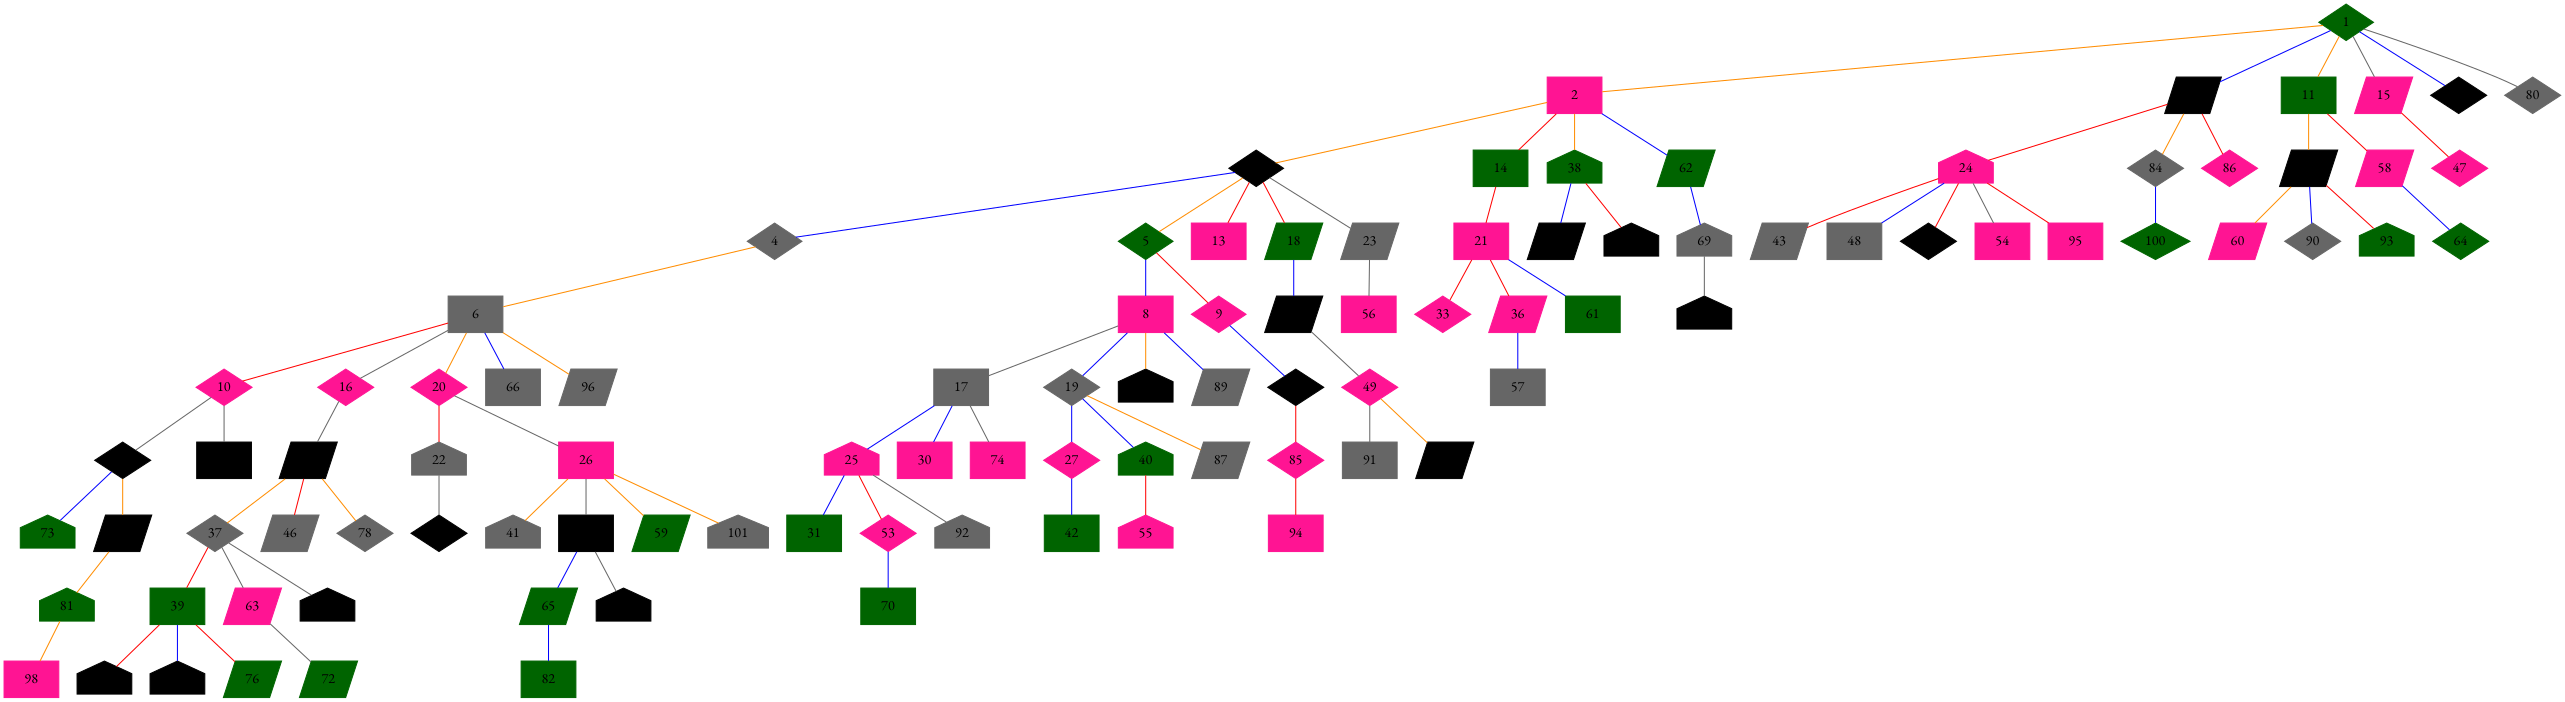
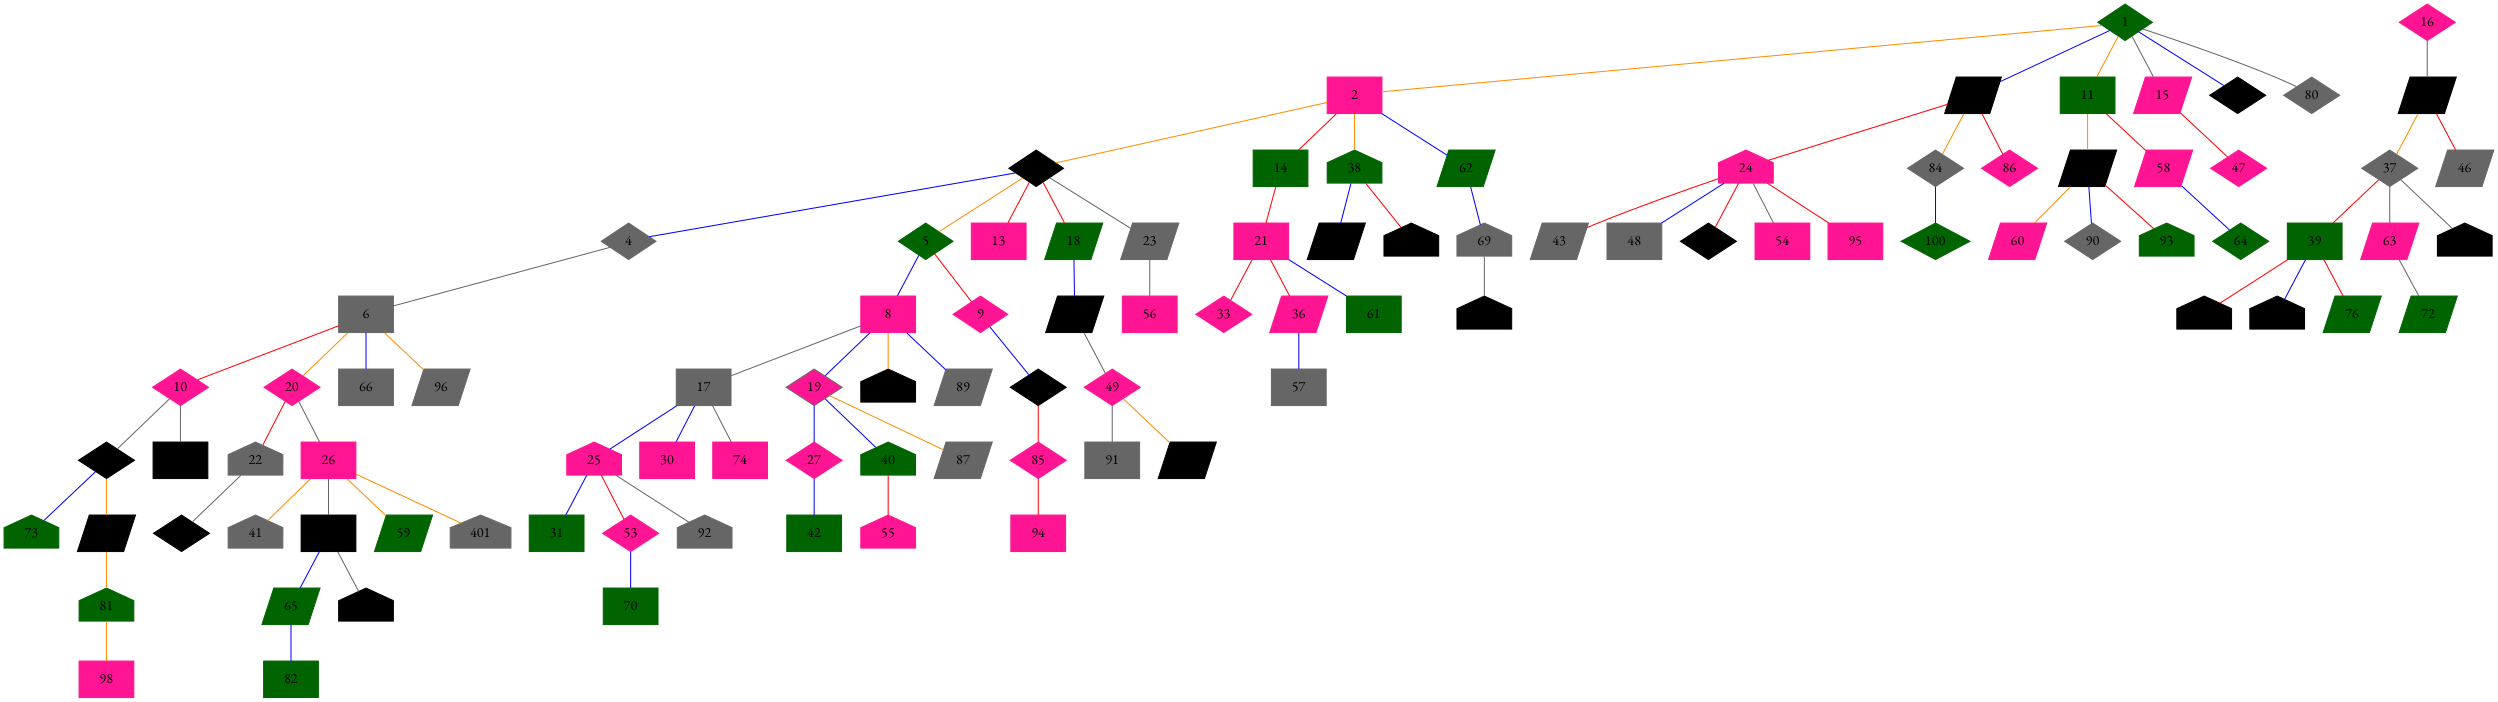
  graph {
    fontname="EB Garamond"
    node [color=deeppink fontname="EB Garamond" shape=diamond style=filled]
    edge [color=blue fontname="EB Garamond"]
    1 [color=darkgreen]
    2 [shape=box]
    7 [color=black shape=parallelogram]
    11 [color=darkgreen shape=box]
    15 [shape=parallelogram]
    34 [color=black]
    80 [color=gray40]
    3 [color=black]
    14 [color=darkgreen shape=box]
    38 [color=darkgreen shape=house]
    62 [color=darkgreen shape=parallelogram]
    24 [shape=house]
    84 [color=gray40]
    86
    35 [color=black shape=parallelogram]
    58 [shape=parallelogram]
    47
    4 [color=gray40]
    5 [color=darkgreen]
    13 [shape=box]
    18 [color=darkgreen shape=parallelogram]
    23 [color=gray40 shape=parallelogram]
    21 [shape=box]
    79 [color=black shape=parallelogram]
    83 [color=black shape=house]
    69 [color=gray40 shape=house]
    6 [color=gray40 shape=box]
    8 [shape=box]
    9
    32 [color=black shape=parallelogram]
    56 [shape=box]
    10
    16
    20
    66 [color=gray40 shape=box]
    96 [color=gray40 shape=parallelogram]
    17 [color=gray40 shape=box]
-   19 [color=gray40]
+   19 [color=gray40 fillcolor=deeppink]
    75 [color=black shape=house]
    89 [color=gray40 shape=parallelogram]
    51 [color=black]
    12 [color=black]
    52 [color=black shape=box]
    29 [color=black shape=parallelogram]
    22 [color=gray40 shape=house]
    26 [shape=box]
    43 [color=gray40 shape=parallelogram]
    48 [color=gray40 shape=box]
    50 [color=black]
    54 [shape=box]
    95 [shape=box]
    100 [color=darkgreen]
    25 [shape=house]
    30 [shape=box]
    74 [shape=box]
    27
    40 [color=darkgreen shape=house]
    87 [color=gray40 shape=parallelogram]
    85
    73 [color=darkgreen shape=house]
    77 [color=black shape=parallelogram]
    60 [shape=parallelogram]
    90 [color=gray40]
    93 [color=darkgreen shape=house]
    64 [color=darkgreen]
    81 [color=darkgreen shape=house]
    33
    36 [shape=parallelogram]
    61 [color=darkgreen shape=box]
    37 [color=gray40]
    46 [color=gray40 shape=parallelogram]
-   78 [color=gray40]
    31 [color=darkgreen shape=box]
    53
    92 [color=gray40 shape=house]
    49
    42 [color=darkgreen shape=box]
    55 [shape=house]
    28 [color=black]
    41 [color=gray40 shape=house]
    45 [color=black shape=box]
    59 [color=darkgreen shape=parallelogram]
-   101 [color=gray40 shape=house]
+   101 [color=gray40 shape=house label=401]
    57 [color=gray40 shape=box]
    70 [color=darkgreen shape=box]
    65 [color=darkgreen shape=parallelogram]
    88 [color=black shape=house]
    39 [color=darkgreen shape=box]
    63 [shape=parallelogram]
    71 [color=black shape=house]
    91 [color=gray40 shape=box]
    97 [color=black shape=parallelogram]
    44 [color=black shape=house]
    67 [color=black shape=house]
    76 [color=darkgreen shape=parallelogram]
    72 [color=darkgreen shape=parallelogram]
    82 [color=darkgreen shape=box]
    94 [shape=box]
    99 [color=black shape=house]
    98 [shape=box]
    1 -- 2 [color=darkorange]
    1 -- 7
    1 -- 11 [color=darkorange]
    1 -- 15 [color=gray40]
    1 -- 34
    1 -- 80 [color=gray40]
    2 -- 3 [color=darkorange]
    2 -- 14 [color=red]
    2 -- 38 [color=darkorange]
    2 -- 62
    7 -- 24 [color=red]
    7 -- 84 [color=darkorange]
    7 -- 86 [color=red]
    11 -- 35 [color=darkorange]
    11 -- 58 [color=red]
    15 -- 47 [color=red]
    3 -- 4
    3 -- 5 [color=darkorange]
    3 -- 13 [color=red]
    3 -- 18 [color=red]
    3 -- 23 [color=gray40]
    14 -- 21 [color=red]
    38 -- 79
    38 -- 83 [color=red]
    62 -- 69
    24 -- 43 [color=red]
    24 -- 48
    24 -- 50 [color=red]
    24 -- 54 [color=gray40]
    24 -- 95 [color=red]
    84 -- 100
    35 -- 60 [color=darkorange]
    35 -- 90
    35 -- 93 [color=red]
    58 -- 64
-   4 -- 6 [color=darkorange]
+   4 -- 6 [color=gray40]
    5 -- 8
    5 -- 9 [color=red]
    18 -- 32
    23 -- 56 [color=gray40]
    21 -- 33 [color=red]
    21 -- 36 [color=red]
    21 -- 61
    69 -- 99 [color=gray40]
    6 -- 10 [color=red]
-   6 -- 16 [color=gray40]
    6 -- 20 [color=darkorange]
    6 -- 66
    6 -- 96 [color=darkorange]
    8 -- 17 [color=gray40]
    8 -- 19
    8 -- 75 [color=darkorange]
    8 -- 89
    9 -- 51
    32 -- 49 [color=gray40]
    10 -- 12 [color=gray40]
    10 -- 52 [color=gray40]
    16 -- 29 [color=gray40]
    20 -- 22 [color=red]
    20 -- 26 [color=gray40]
    17 -- 25
    17 -- 30
    17 -- 74 [color=gray40]
    19 -- 27
    19 -- 40
    19 -- 87 [color=darkorange]
    51 -- 85 [color=red]
    12 -- 73
    12 -- 77 [color=darkorange]
    29 -- 37 [color=darkorange]
    29 -- 46 [color=red]
-   29 -- 78 [color=darkorange]
    22 -- 28 [color=gray40]
    26 -- 41 [color=darkorange]
    26 -- 45 [color=gray40]
    26 -- 59 [color=darkorange]
    26 -- 101 [color=darkorange]
    25 -- 31
    25 -- 53 [color=red]
    25 -- 92 [color=gray40]
    27 -- 42
    40 -- 55 [color=red]
    85 -- 94 [color=red]
    77 -- 81 [color=darkorange]
    81 -- 98 [color=darkorange]
    36 -- 57
    37 -- 39 [color=red]
    37 -- 63 [color=gray40]
    37 -- 71 [color=gray40]
    53 -- 70
    49 -- 91 [color=gray40]
    49 -- 97 [color=darkorange]
    45 -- 65
    45 -- 88 [color=gray40]
    65 -- 82
    39 -- 44 [color=red]
    39 -- 67
    39 -- 76 [color=red]
    63 -- 72 [color=gray40]
  }
